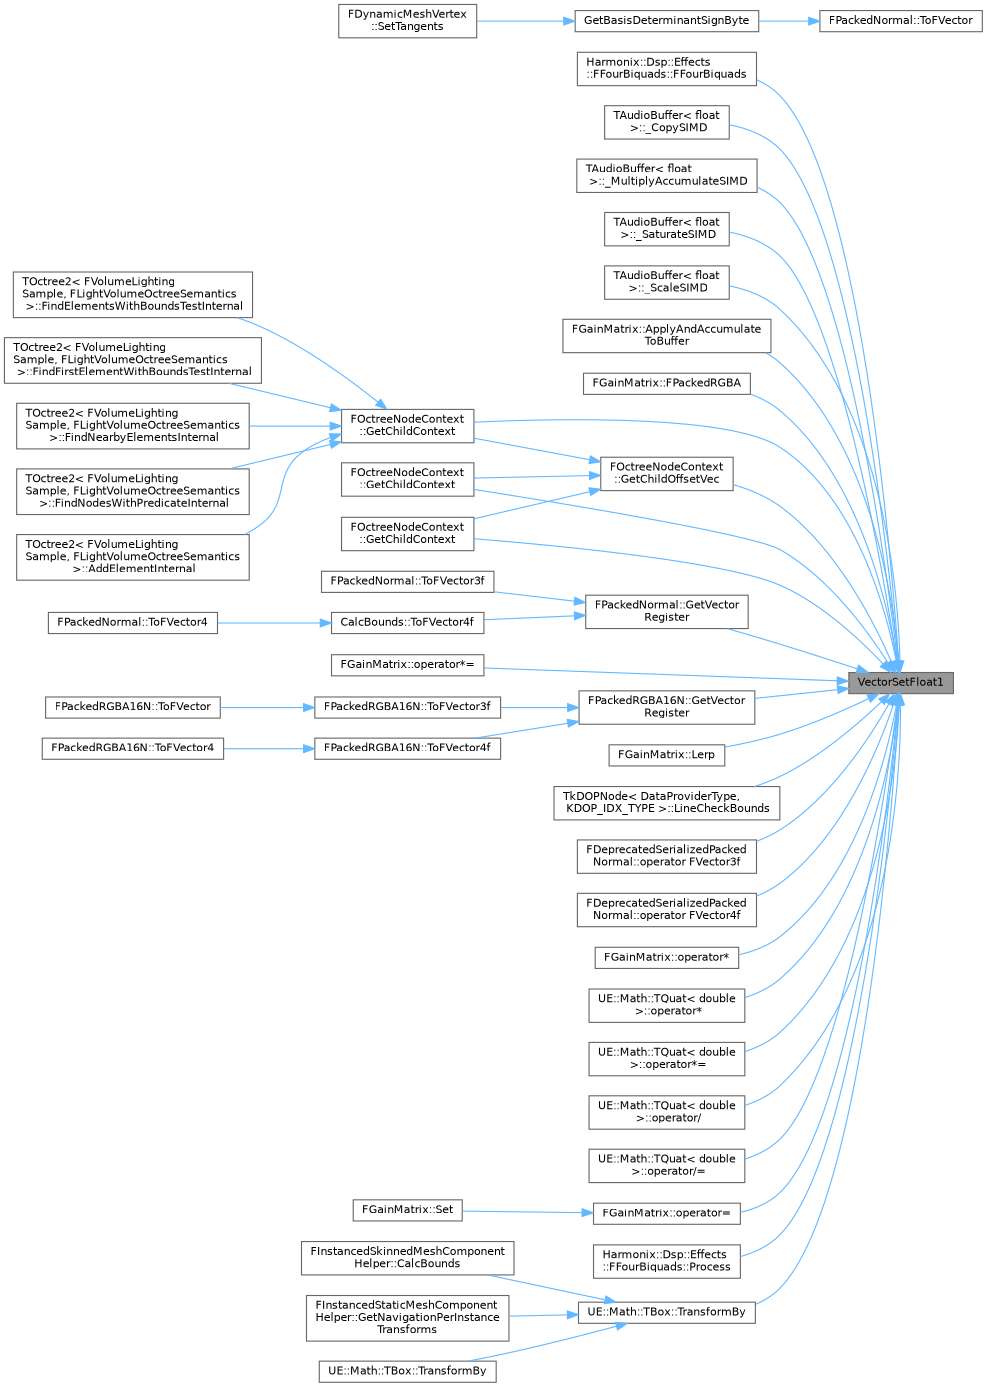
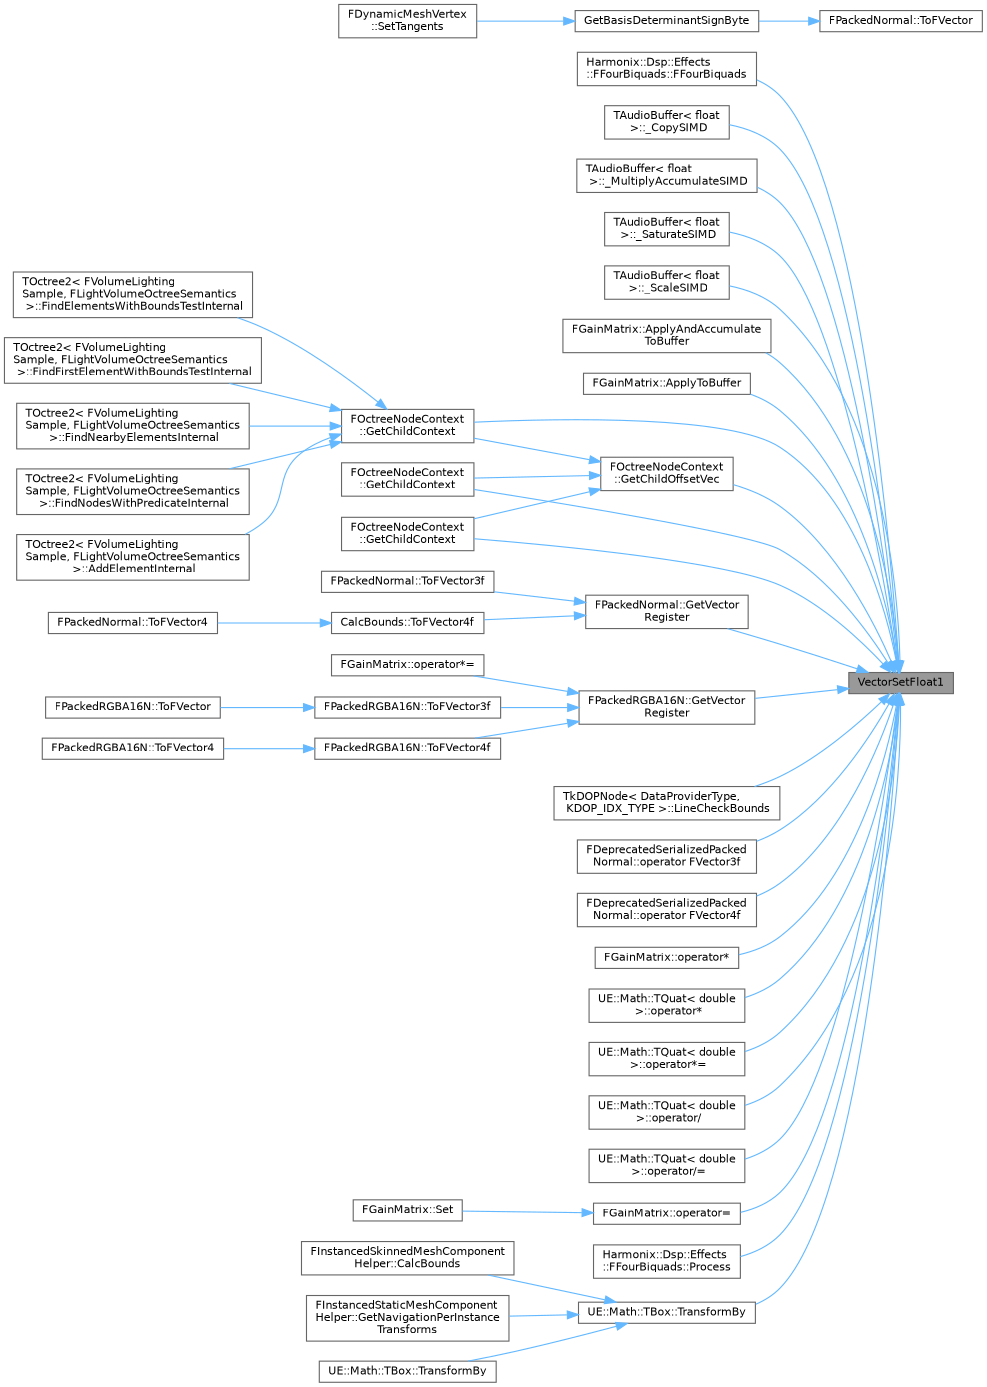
  digraph {
    rankdir=RL
    node [color=grey40 fillcolor=white fontname=Helvetica fontsize=10 shape=box style=filled]
    edge [color=steelblue1 dir=back fontname=Helvetica fontsize=10 labelfontname=Helvetica labelfontsize=10 style=solid]
    n1 [color=gray40 fillcolor=grey60 fontcolor=black height=0.2 label=VectorSetFloat1 width=0.4]
    n2 [height=0.2 label="Harmonix::Dsp::Effects\l::FFourBiquads::FFourBiquads" width=0.4]
    n3 [height=0.2 label="TAudioBuffer\< float\l \>::_CopySIMD" width=0.4]
    n4 [height=0.2 label="TAudioBuffer\< float\l \>::_MultiplyAccumulateSIMD" width=0.4]
    n5 [height=0.2 label="TAudioBuffer\< float\l \>::_SaturateSIMD" width=0.4]
    n6 [height=0.2 label="TAudioBuffer\< float\l \>::_ScaleSIMD" width=0.4]
    n7 [height=0.2 label="FGainMatrix::ApplyAndAccumulate\lToBuffer" width=0.4]
-   n8 [height=0.2 label="FGainMatrix::FPackedRGBA" width=0.4]
+   n8 [height=0.2 label="FGainMatrix::ApplyToBuffer" width=0.4]
    n9 [height=0.2 label="FOctreeNodeContext\l::GetChildContext" width=0.4]
    n10 [height=0.2 label="FOctreeNodeContext\l::GetChildContext" width=0.4]
    n11 [height=0.2 label="FOctreeNodeContext\l::GetChildContext" width=0.4]
    n12 [height=0.2 label="FOctreeNodeContext\l::GetChildOffsetVec" width=0.4]
    n13 [height=0.2 label="FPackedNormal::GetVector\lRegister" width=0.4]
    n14 [height=0.2 label="FPackedRGBA16N::GetVector\lRegister" width=0.4]
-   n15 [height=0.2 label="FGainMatrix::Lerp" width=0.4]
    n16 [height=0.2 label="TkDOPNode\< DataProviderType,\l KDOP_IDX_TYPE \>::LineCheckBounds" width=0.4]
    n17 [height=0.2 label="FDeprecatedSerializedPacked\lNormal::operator FVector3f" width=0.4]
    n18 [height=0.2 label="FDeprecatedSerializedPacked\lNormal::operator FVector4f" width=0.4]
    n19 [height=0.2 label="FGainMatrix::operator*" width=0.4]
    n20 [height=0.2 label="UE::Math::TQuat\< double\l \>::operator*" width=0.4]
    n21 [height=0.2 label="FGainMatrix::operator*=" width=0.4]
    n22 [height=0.2 label="UE::Math::TQuat\< double\l \>::operator*=" width=0.4]
    n23 [height=0.2 label="UE::Math::TQuat\< double\l \>::operator/" width=0.4]
    n24 [height=0.2 label="UE::Math::TQuat\< double\l \>::operator/=" width=0.4]
    n25 [height=0.2 label="FGainMatrix::operator=" width=0.4]
    n26 [height=0.2 label="Harmonix::Dsp::Effects\l::FFourBiquads::Process" width=0.4]
    n27 [height=0.2 label="UE::Math::TBox::TransformBy" width=0.4]
    n28 [height=0.2 label="TOctree2\< FVolumeLighting\lSample, FLightVolumeOctreeSemantics\l \>::AddElementInternal" width=0.4]
    n29 [height=0.2 label="TOctree2\< FVolumeLighting\lSample, FLightVolumeOctreeSemantics\l \>::FindElementsWithBoundsTestInternal" width=0.4]
    n30 [height=0.2 label="TOctree2\< FVolumeLighting\lSample, FLightVolumeOctreeSemantics\l \>::FindFirstElementWithBoundsTestInternal" width=0.4]
    n31 [height=0.2 label="TOctree2\< FVolumeLighting\lSample, FLightVolumeOctreeSemantics\l \>::FindNearbyElementsInternal" width=0.4]
    n32 [height=0.2 label="TOctree2\< FVolumeLighting\lSample, FLightVolumeOctreeSemantics\l \>::FindNodesWithPredicateInternal" width=0.4]
    n33 [height=0.2 label="FPackedNormal::ToFVector3f" width=0.4]
    n34 [height=0.2 label="CalcBounds::ToFVector4f" width=0.4]
    n35 [height=0.2 label="FPackedRGBA16N::ToFVector3f" width=0.4]
    n36 [height=0.2 label="FPackedRGBA16N::ToFVector4f" width=0.4]
    n37 [height=0.2 label="FGainMatrix::Set" width=0.4]
    n38 [height=0.2 label="FInstancedSkinnedMeshComponent\lHelper::CalcBounds" width=0.4]
    n39 [height=0.2 label="FInstancedStaticMeshComponent\lHelper::GetNavigationPerInstance\lTransforms" width=0.4]
    n40 [height=0.2 label="UE::Math::TBox::TransformBy" width=0.4]
    n41 [height=0.2 label="FPackedNormal::ToFVector4" width=0.4]
    n42 [height=0.2 label="FPackedNormal::ToFVector" width=0.4]
    n43 [height=0.2 label=GetBasisDeterminantSignByte width=0.4]
    n44 [height=0.2 label="FDynamicMeshVertex\l::SetTangents" width=0.4]
    n45 [height=0.2 label="FPackedRGBA16N::ToFVector" width=0.4]
    n46 [height=0.2 label="FPackedRGBA16N::ToFVector4" width=0.4]
    n1 -> n2
    n1 -> n3
    n1 -> n4
    n1 -> n5
    n1 -> n6
    n1 -> n7
    n1 -> n8
    n1 -> n9
    n1 -> n10
    n1 -> n11
    n1 -> n12
    n1 -> n13
    n1 -> n14
-   n1 -> n15
    n1 -> n16
    n1 -> n17
    n1 -> n18
    n1 -> n19
    n1 -> n20
-   n1 -> n21
+   n14 -> n21
    n1 -> n22
    n1 -> n23
    n1 -> n24
    n1 -> n25
    n1 -> n26
    n1 -> n27
    n9 -> n28
    n9 -> n29
    n9 -> n30
    n9 -> n31
    n9 -> n32
    n12 -> n9
    n12 -> n10
    n12 -> n11
    n13 -> n33
    n13 -> n34
    n14 -> n35
    n14 -> n36
    n25 -> n37
    n27 -> n38
    n27 -> n39
    n27 -> n40
    n34 -> n41
    n35 -> n45
    n36 -> n46
    n42 -> n43
    n43 -> n44
  }
